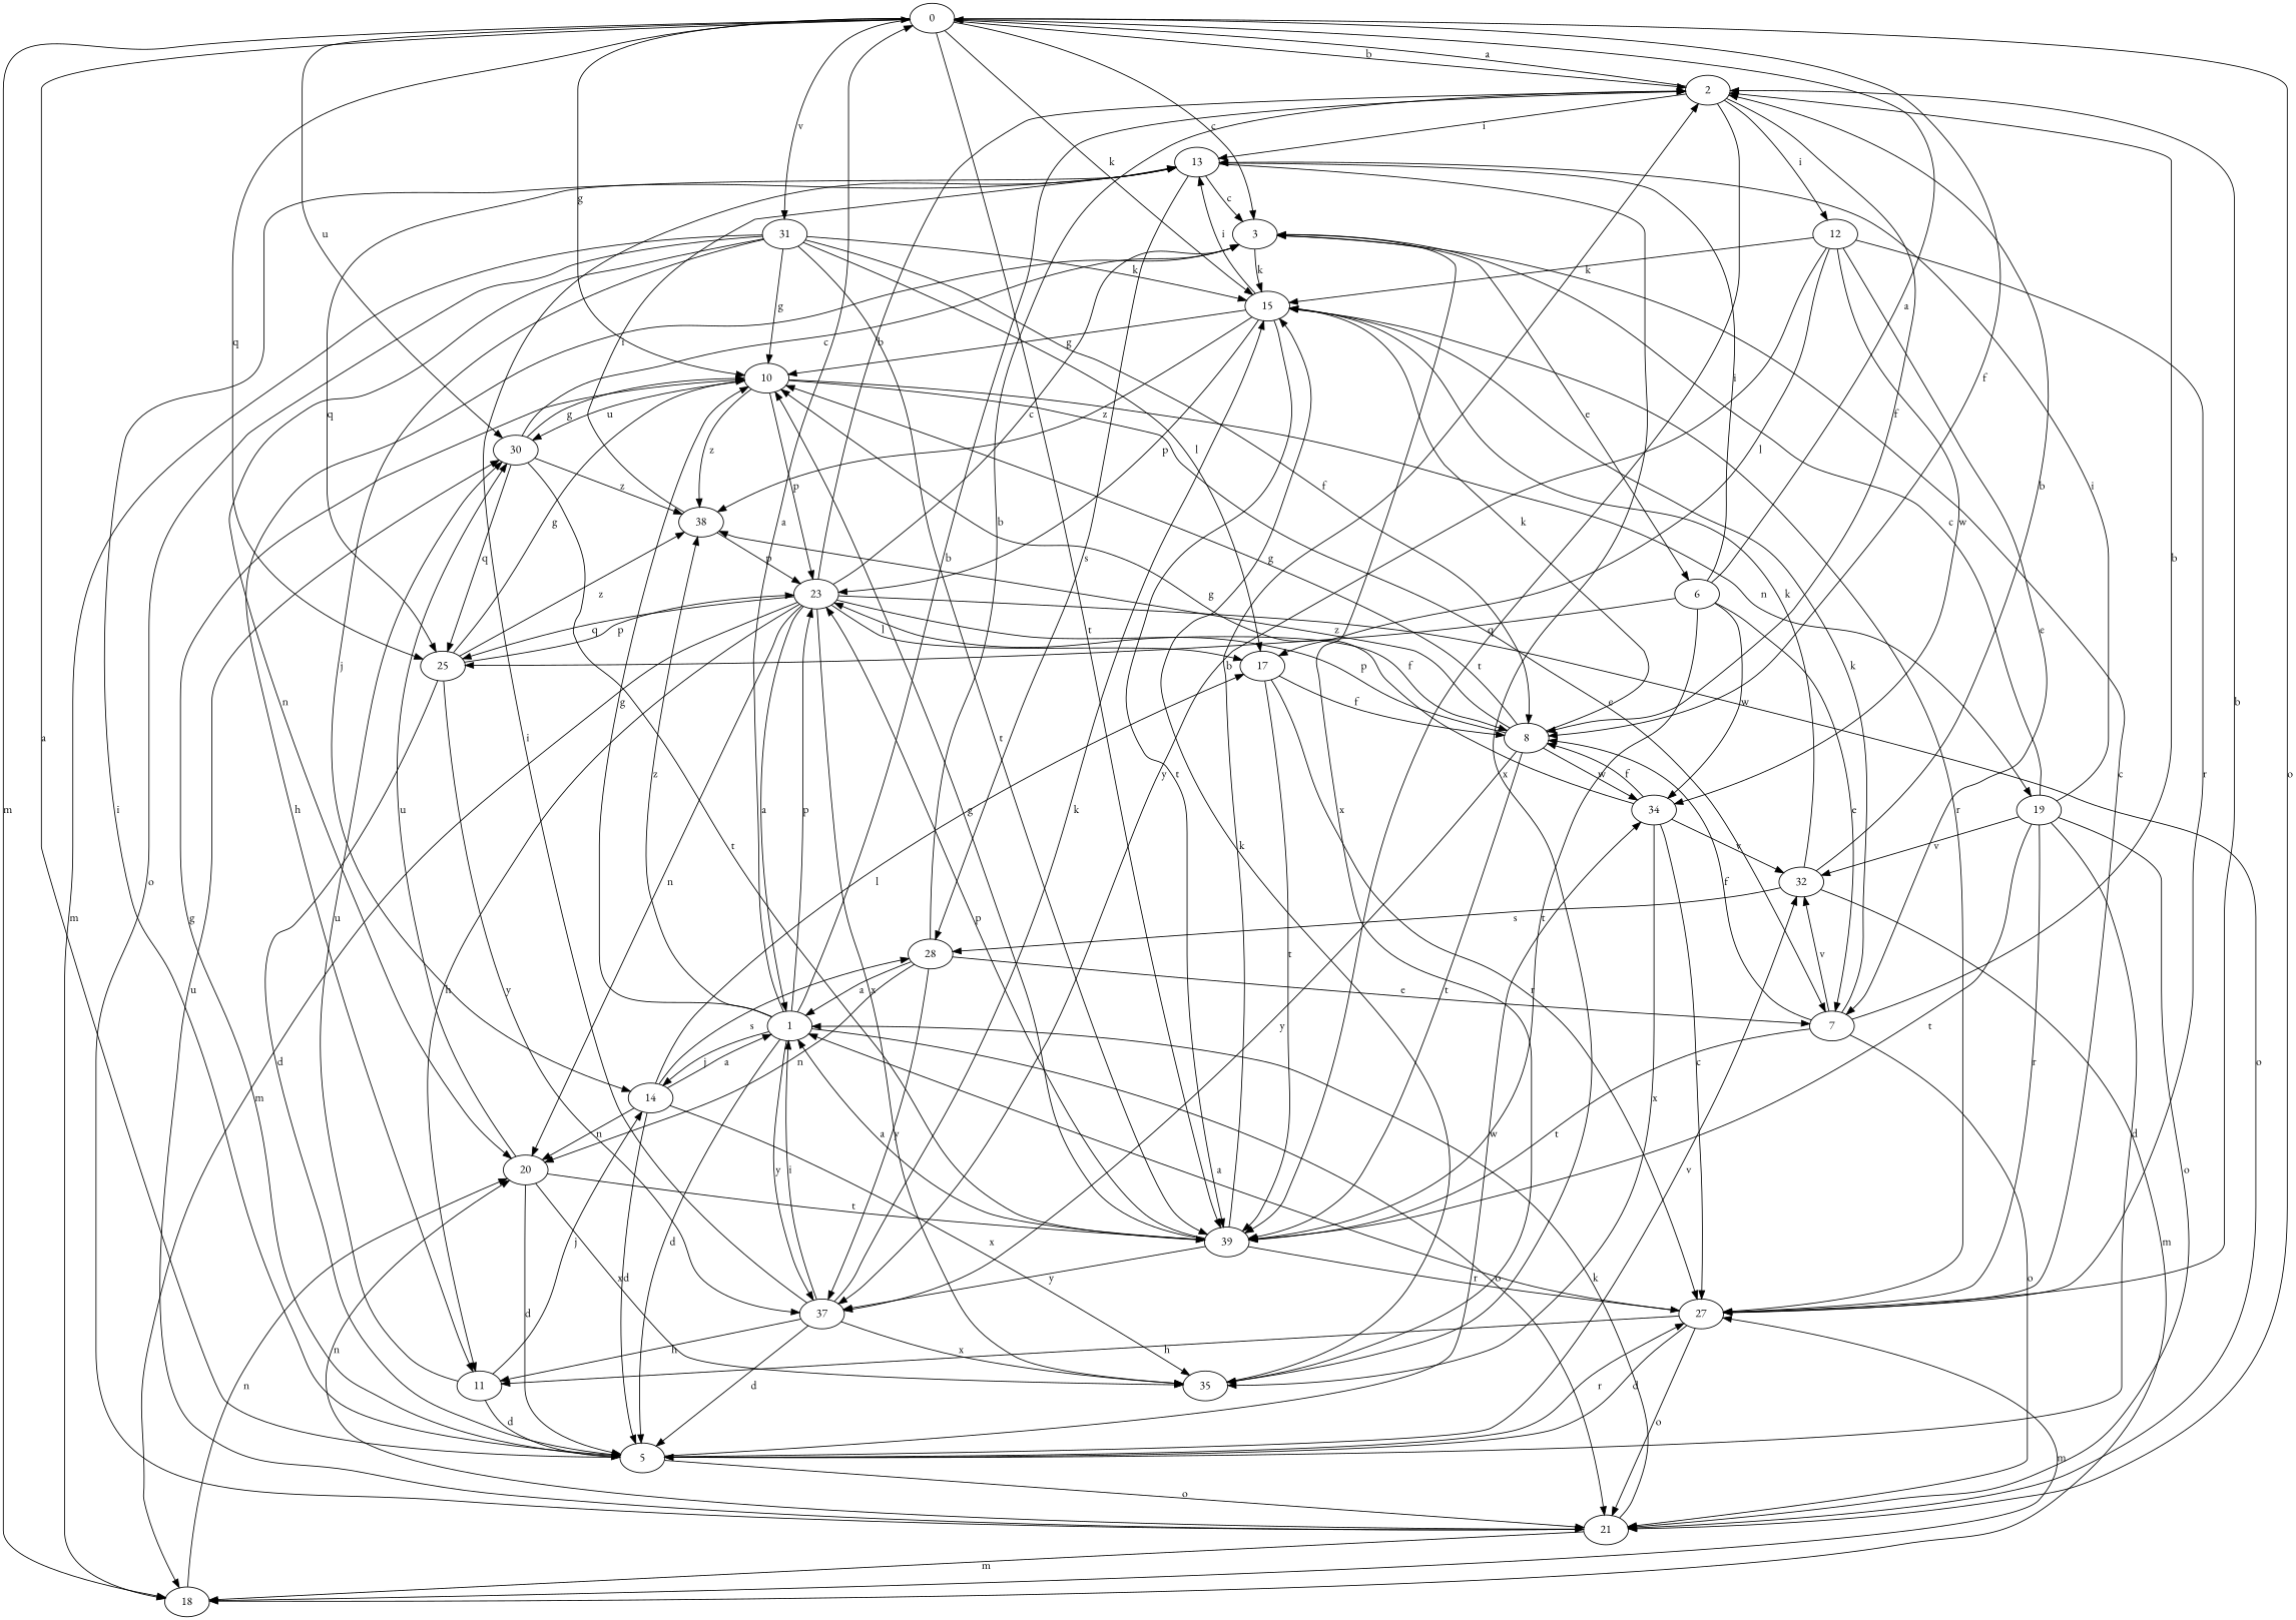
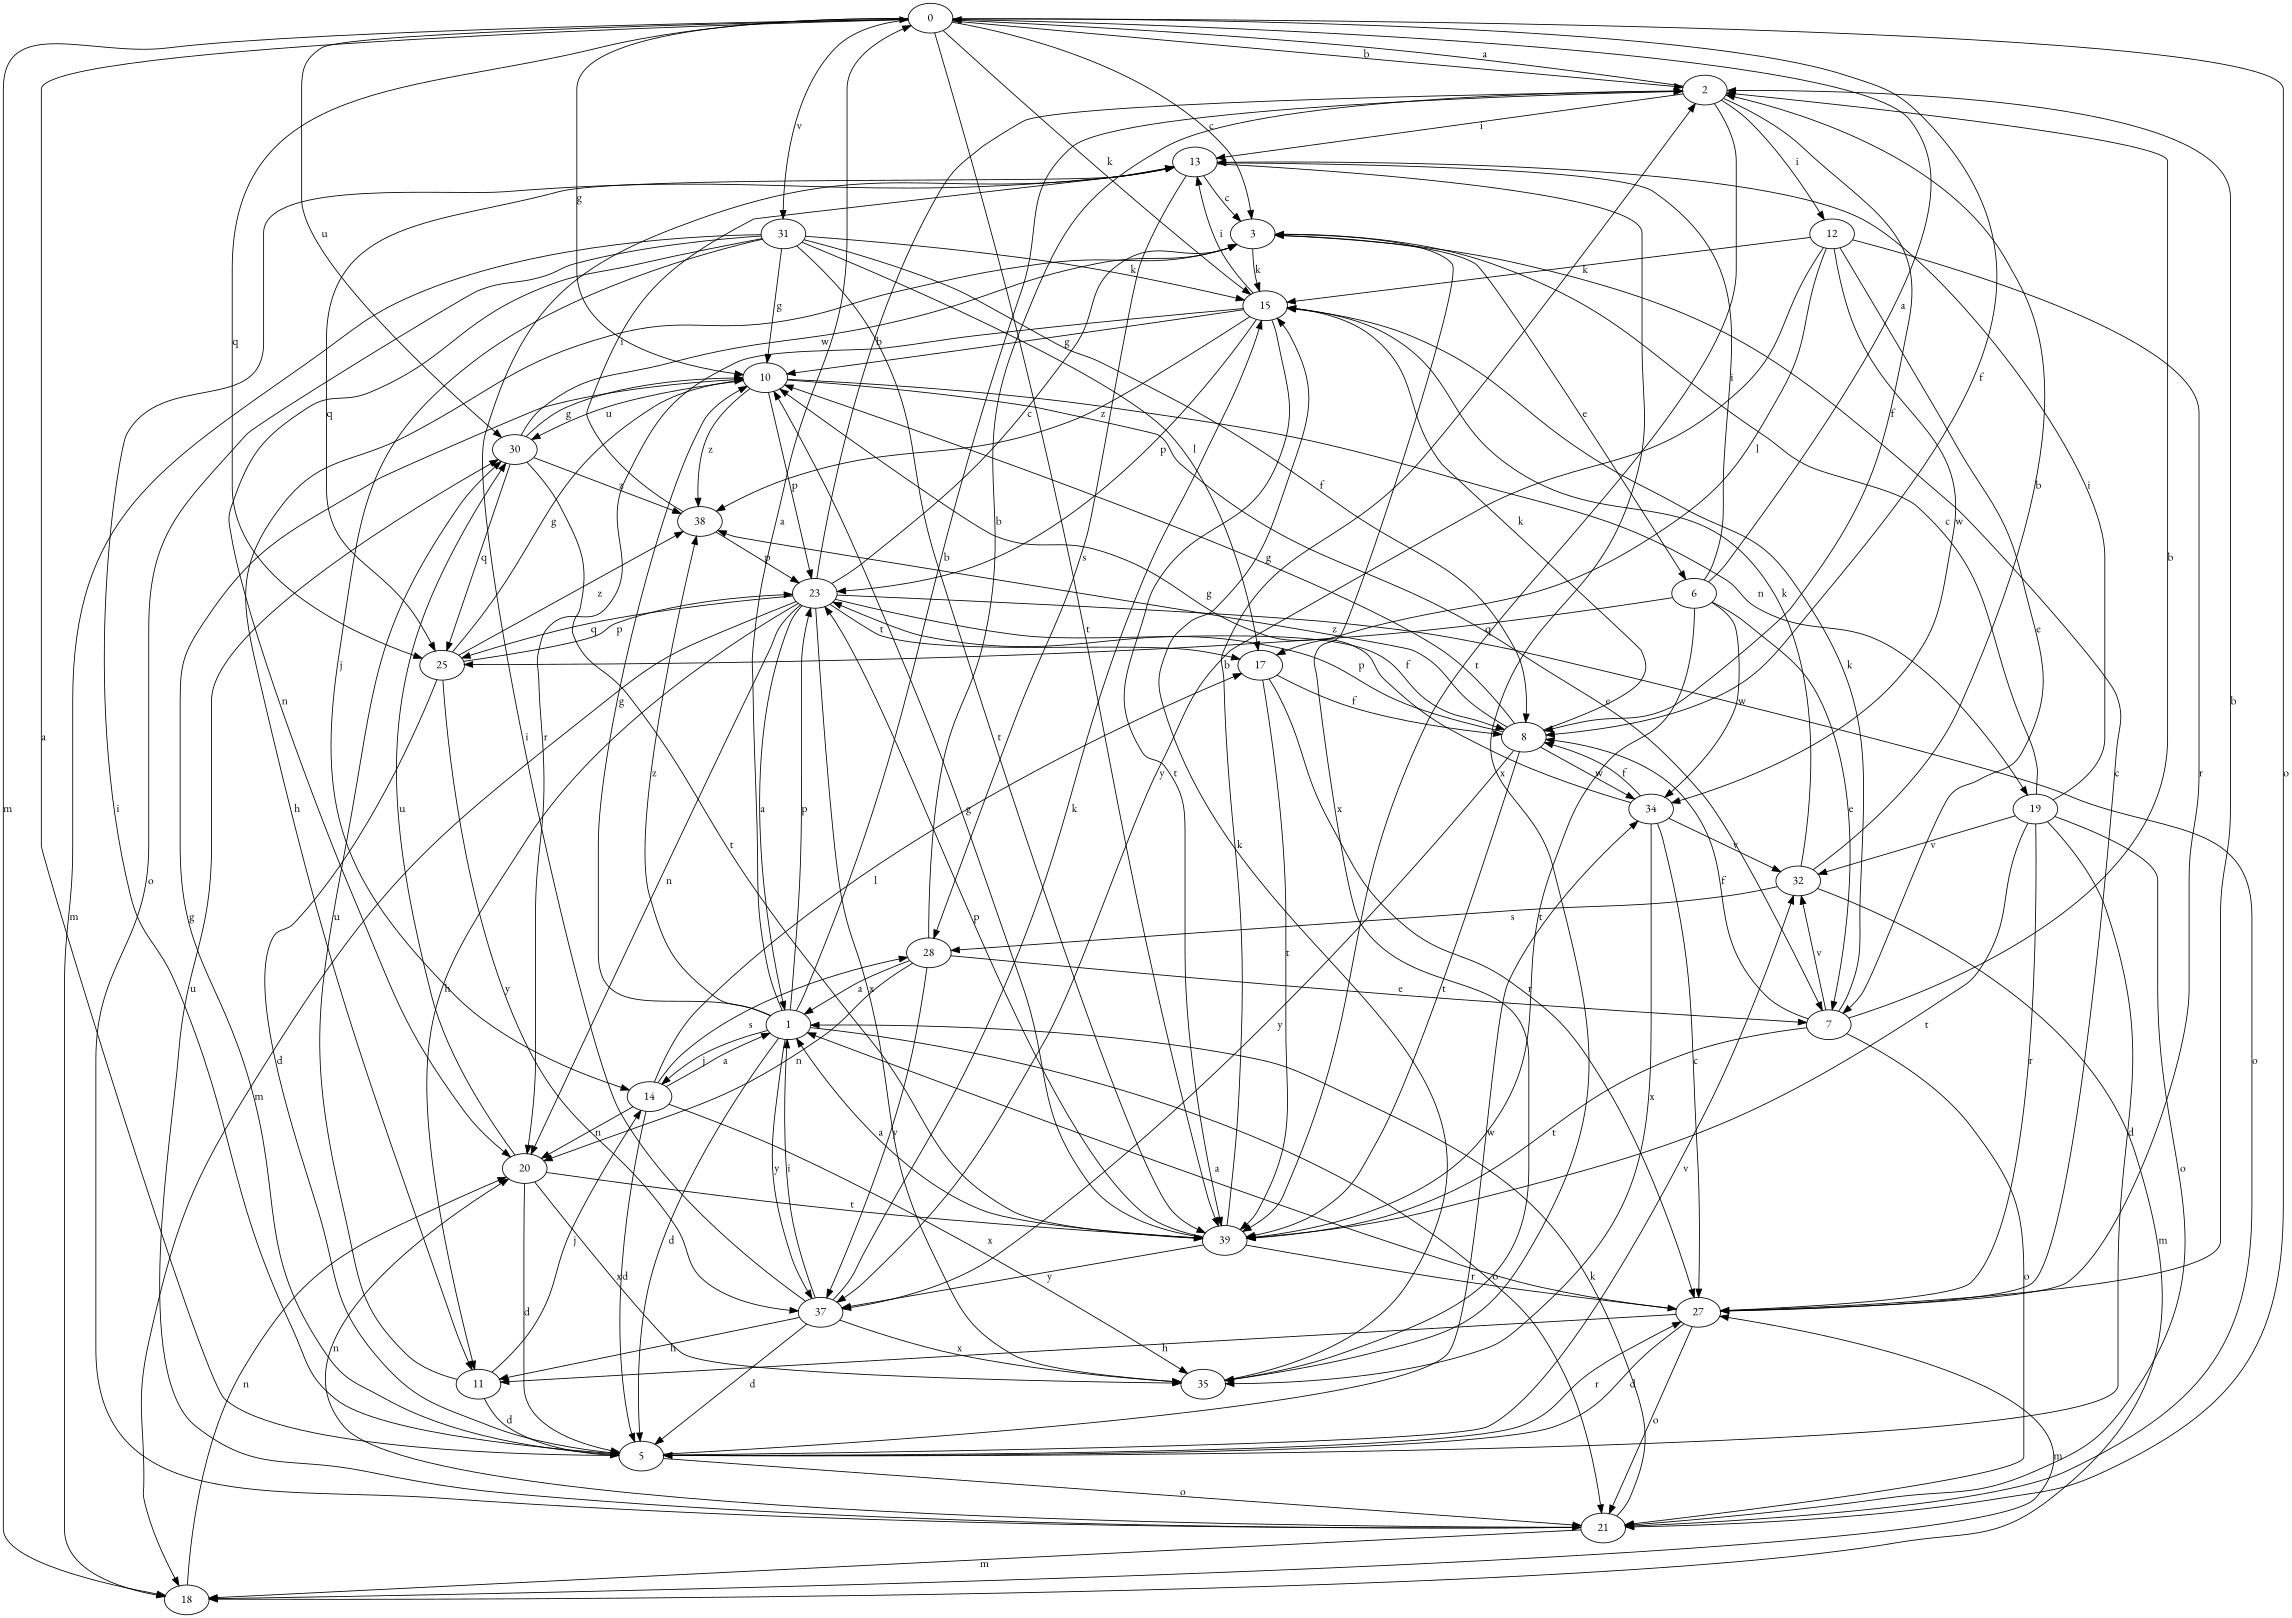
  strict digraph {
    fontname="EB Garamond"
    node [fontname="EB Garamond"]
    edge [fontname="EB Garamond"]
    0
    2
    3
    8
    10
    15
    18
    21
    25
    n10 [label=39]
    30
    31
    12
    13
    6
    11
    35
    23
    37
    38
    34
    7
    19
    27
    20
    1
    5
    14
    17
    32
    28
    0 -> 2 [label=b]
    0 -> 3 [label=c]
    0 -> 8 [label=f]
    0 -> 10 [label=g]
    0 -> 15 [label=k]
    0 -> 18 [label=m]
    0 -> 21 [label=o]
    0 -> 25 [label=q]
    0 -> n10 [label=t]
    0 -> 30 [label=u]
    0 -> 31 [label=v]
    2 -> 0 [label=a]
    2 -> 8 [label=f]
    2 -> n10 [label=t]
    2 -> 12 [label=i]
    2 -> 13 [label=i]
    3 -> 15 [label=k]
    3 -> 6 [label=e]
    3 -> 11 [label=h]
    3 -> 35 [label=x]
    8 -> 10 [label=g]
    8 -> 15 [label=k]
    8 -> n10 [label=t]
    8 -> 23 [label=p]
    8 -> 37 [label=y]
    8 -> 38 [label=z]
    8 -> 34 [label=w]
    10 -> 30 [label=u]
    10 -> 23 [label=p]
    10 -> 38 [label=z]
    10 -> 7 [label=e]
    10 -> 19 [label=n]
    15 -> 10 [label=g]
    15 -> n10 [label=t]
    15 -> 13 [label=i]
    15 -> 23 [label=p]
    15 -> 38 [label=z]
-   15 -> 27 [label=r]
+   15 -> 20 [label=r]
    18 -> 27 [label=m]
    18 -> 20 [label=n]
    21 -> 18 [label=m]
    21 -> 30 [label=u]
    21 -> 20 [label=n]
    21 -> 1 [label=k]
    25 -> 10 [label=g]
    25 -> 23 [label=p]
    25 -> 37 [label=y]
    25 -> 38 [label=z]
    25 -> 5 [label=d]
    n10 -> 2 [label=b]
    n10 -> 10 [label=g]
    n10 -> 23 [label=p]
    n10 -> 37 [label=y]
    n10 -> 27 [label=r]
    n10 -> 1 [label=a]
-   30 -> 3 [label=c]
+   30 -> 3 [label=w]
    30 -> 10 [label=g]
    30 -> 25 [label=q]
    30 -> n10 [label=t]
    30 -> 38 [label=z]
    31 -> 8 [label=f]
    31 -> 10 [label=g]
    31 -> 15 [label=k]
    31 -> 18 [label=m]
    31 -> 21 [label=o]
    31 -> n10 [label=t]
    31 -> 20 [label=n]
    31 -> 14 [label=j]
    31 -> 17 [label=l]
    12 -> 15 [label=k]
    12 -> 37 [label=y]
    12 -> 34 [label=w]
    12 -> 7 [label=e]
    12 -> 27 [label=r]
    12 -> 17 [label=l]
    13 -> 3 [label=c]
    13 -> 25 [label=q]
    13 -> 35 [label=x]
    13 -> 28 [label=s]
    6 -> 0 [label=a]
    6 -> 25 [label=q]
    6 -> n10 [label=t]
    6 -> 13 [label=i]
    6 -> 34 [label=w]
    6 -> 7 [label=e]
    11 -> 30 [label=u]
    11 -> 5 [label=d]
    11 -> 14 [label=j]
    35 -> 15 [label=k]
    23 -> 2 [label=b]
    23 -> 3 [label=c]
    23 -> 8 [label=f]
    23 -> 18 [label=m]
    23 -> 21 [label=o]
    23 -> 25 [label=q]
    23 -> 11 [label=h]
    23 -> 35 [label=x]
    23 -> 20 [label=n]
    23 -> 1 [label=a]
-   23 -> 17 [label=l]
+   23 -> 17 [label=t]
    37 -> 15 [label=k]
    37 -> 13 [label=i]
    37 -> 11 [label=h]
    37 -> 35 [label=x]
    37 -> 1 [label=i]
    37 -> 5 [label=d]
    38 -> 13 [label=i]
    38 -> 23 [label=p]
    34 -> 8 [label=f]
    34 -> 10 [label=g]
    34 -> 35 [label=x]
    34 -> 27 [label=c]
    34 -> 32 [label=v]
    7 -> 2 [label=b]
    7 -> 8 [label=f]
    7 -> 15 [label=k]
    7 -> 21 [label=o]
    7 -> n10 [label=t]
    7 -> 32 [label=v]
    19 -> 3 [label=c]
    19 -> 21 [label=o]
    19 -> n10 [label=t]
    19 -> 13 [label=i]
    19 -> 27 [label=r]
    19 -> 5 [label=d]
    19 -> 32 [label=v]
    27 -> 2 [label=b]
    27 -> 3 [label=c]
    27 -> 21 [label=o]
    27 -> 11 [label=h]
    27 -> 1 [label=a]
    27 -> 5 [label=d]
    20 -> n10 [label=t]
    20 -> 30 [label=u]
    20 -> 35 [label=x]
    20 -> 5 [label=d]
    1 -> 0 [label=a]
    1 -> 2 [label=b]
    1 -> 10 [label=g]
    1 -> 21 [label=o]
    1 -> 23 [label=p]
    1 -> 37 [label=y]
    1 -> 38 [label=z]
    1 -> 5 [label=d]
    1 -> 14 [label=j]
    5 -> 0 [label=a]
    5 -> 10 [label=g]
    5 -> 21 [label=o]
    5 -> 13 [label=i]
    5 -> 34 [label=w]
    5 -> 27 [label=r]
    5 -> 32 [label=v]
    14 -> 35 [label=x]
    14 -> 20 [label=n]
    14 -> 1 [label=a]
    14 -> 5 [label=d]
    14 -> 17 [label=l]
    14 -> 28 [label=s]
    17 -> 8 [label=f]
    17 -> n10 [label=t]
    17 -> 27 [label=r]
    32 -> 2 [label=b]
    32 -> 15 [label=k]
    32 -> 18 [label=m]
    32 -> 28 [label=s]
    28 -> 2 [label=b]
    28 -> 37 [label=y]
    28 -> 7 [label=e]
    28 -> 20 [label=n]
    28 -> 1 [label=a]
  }
